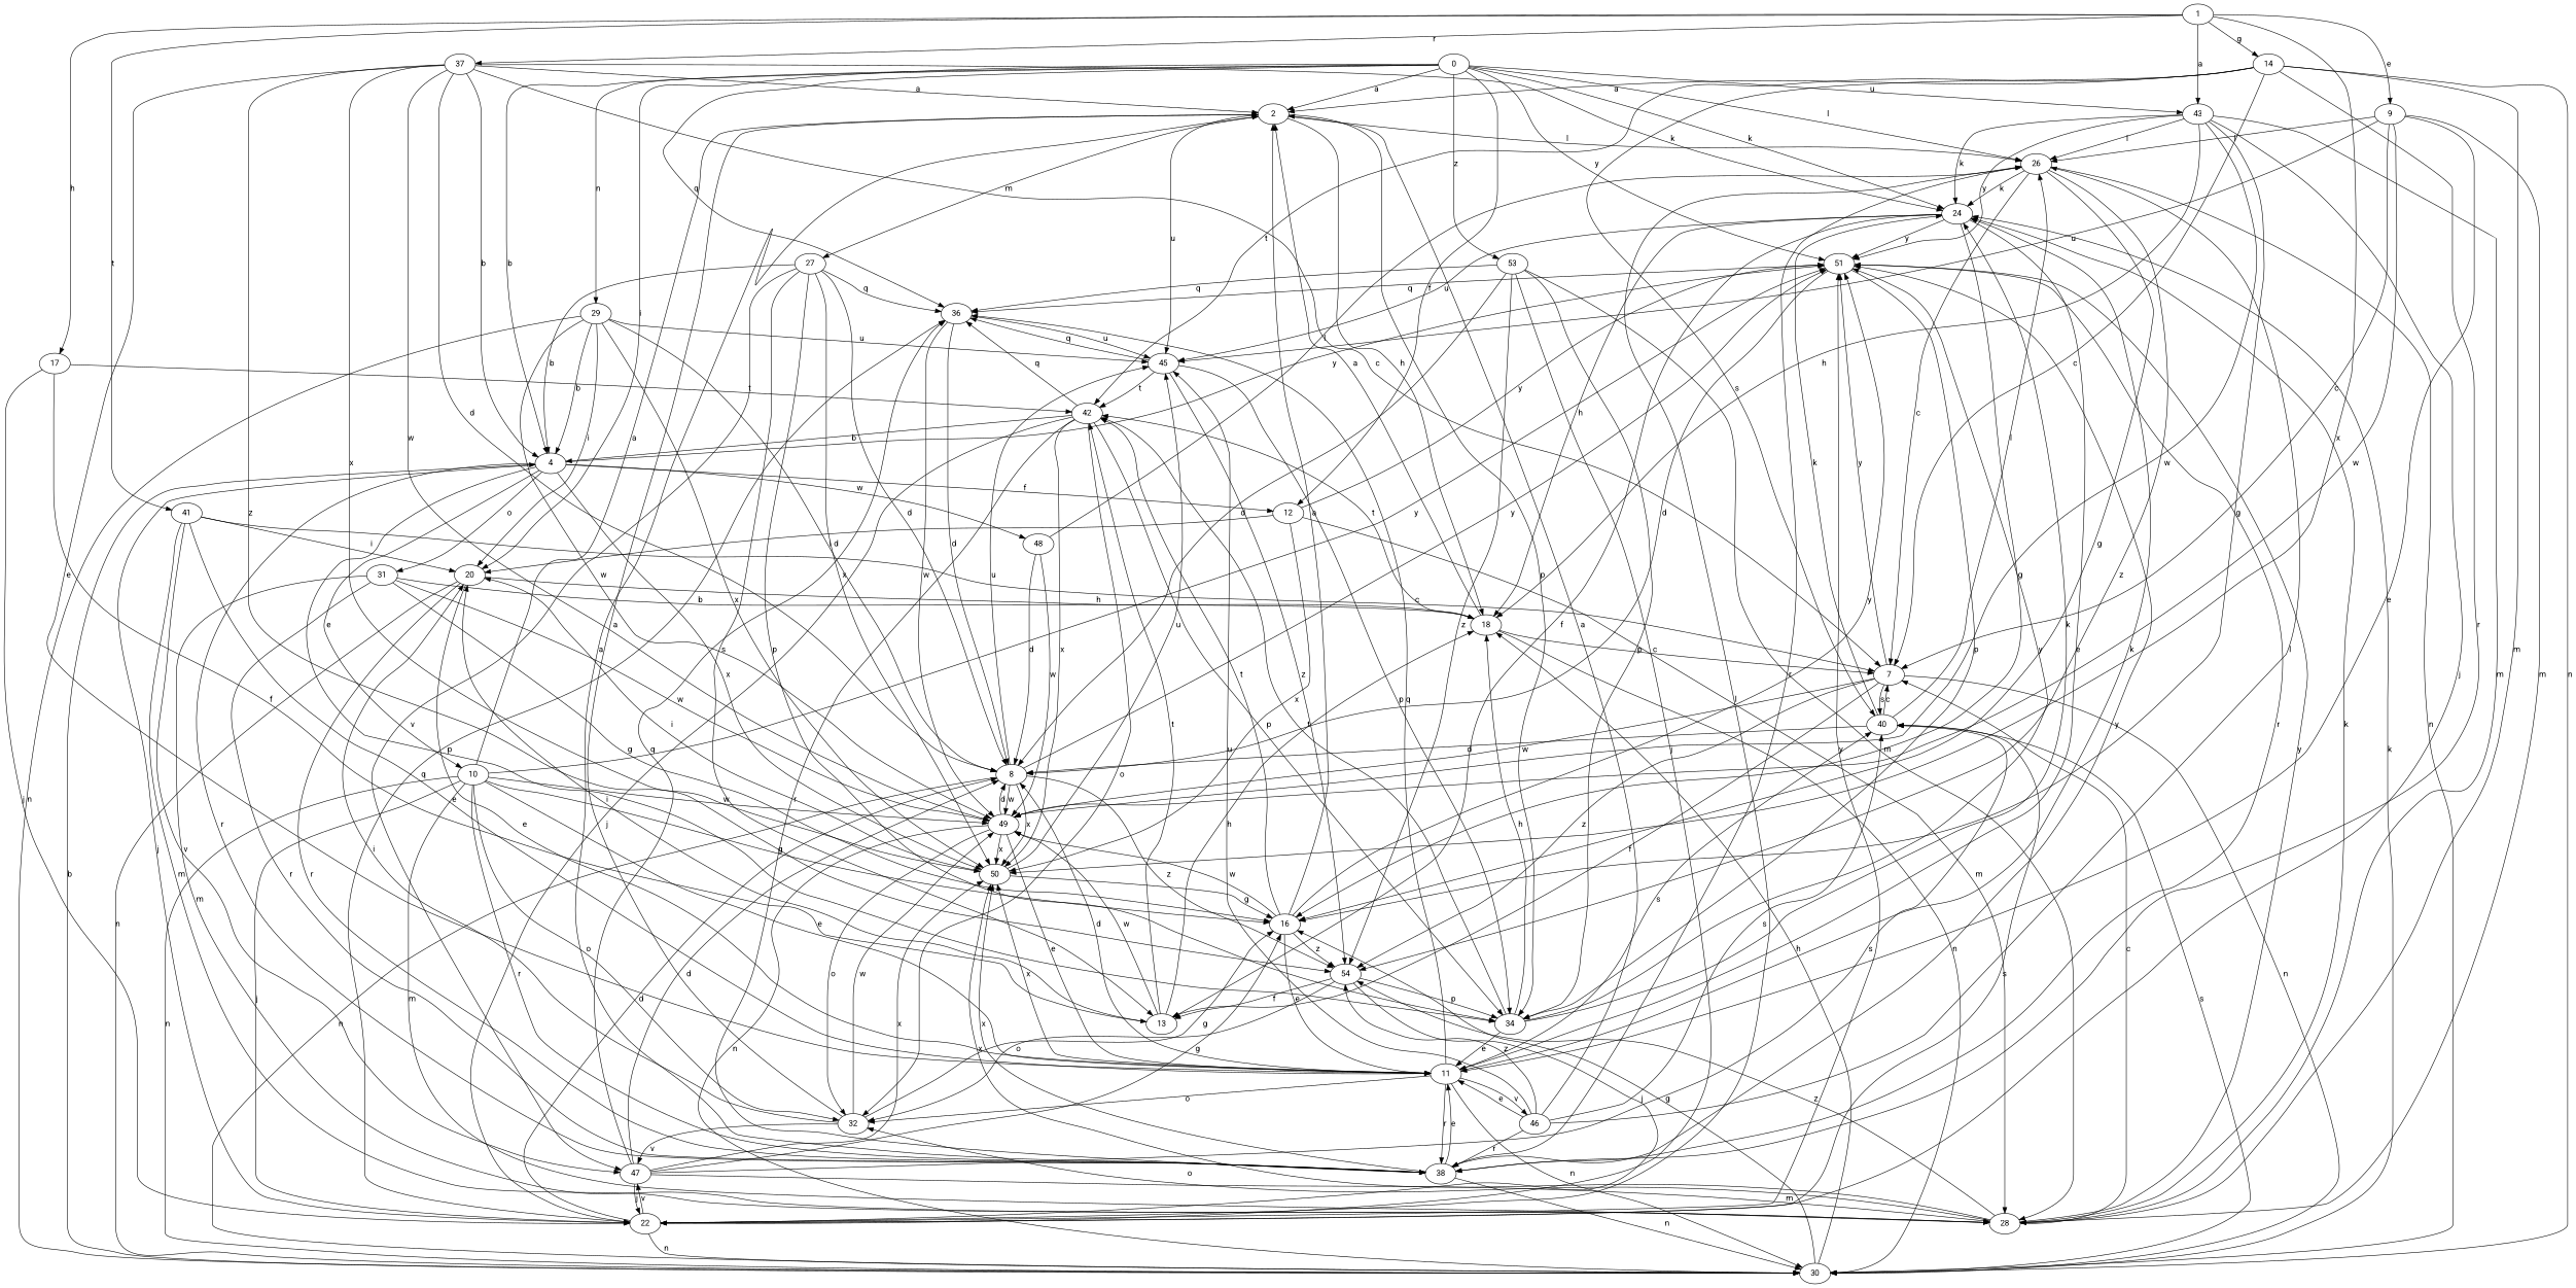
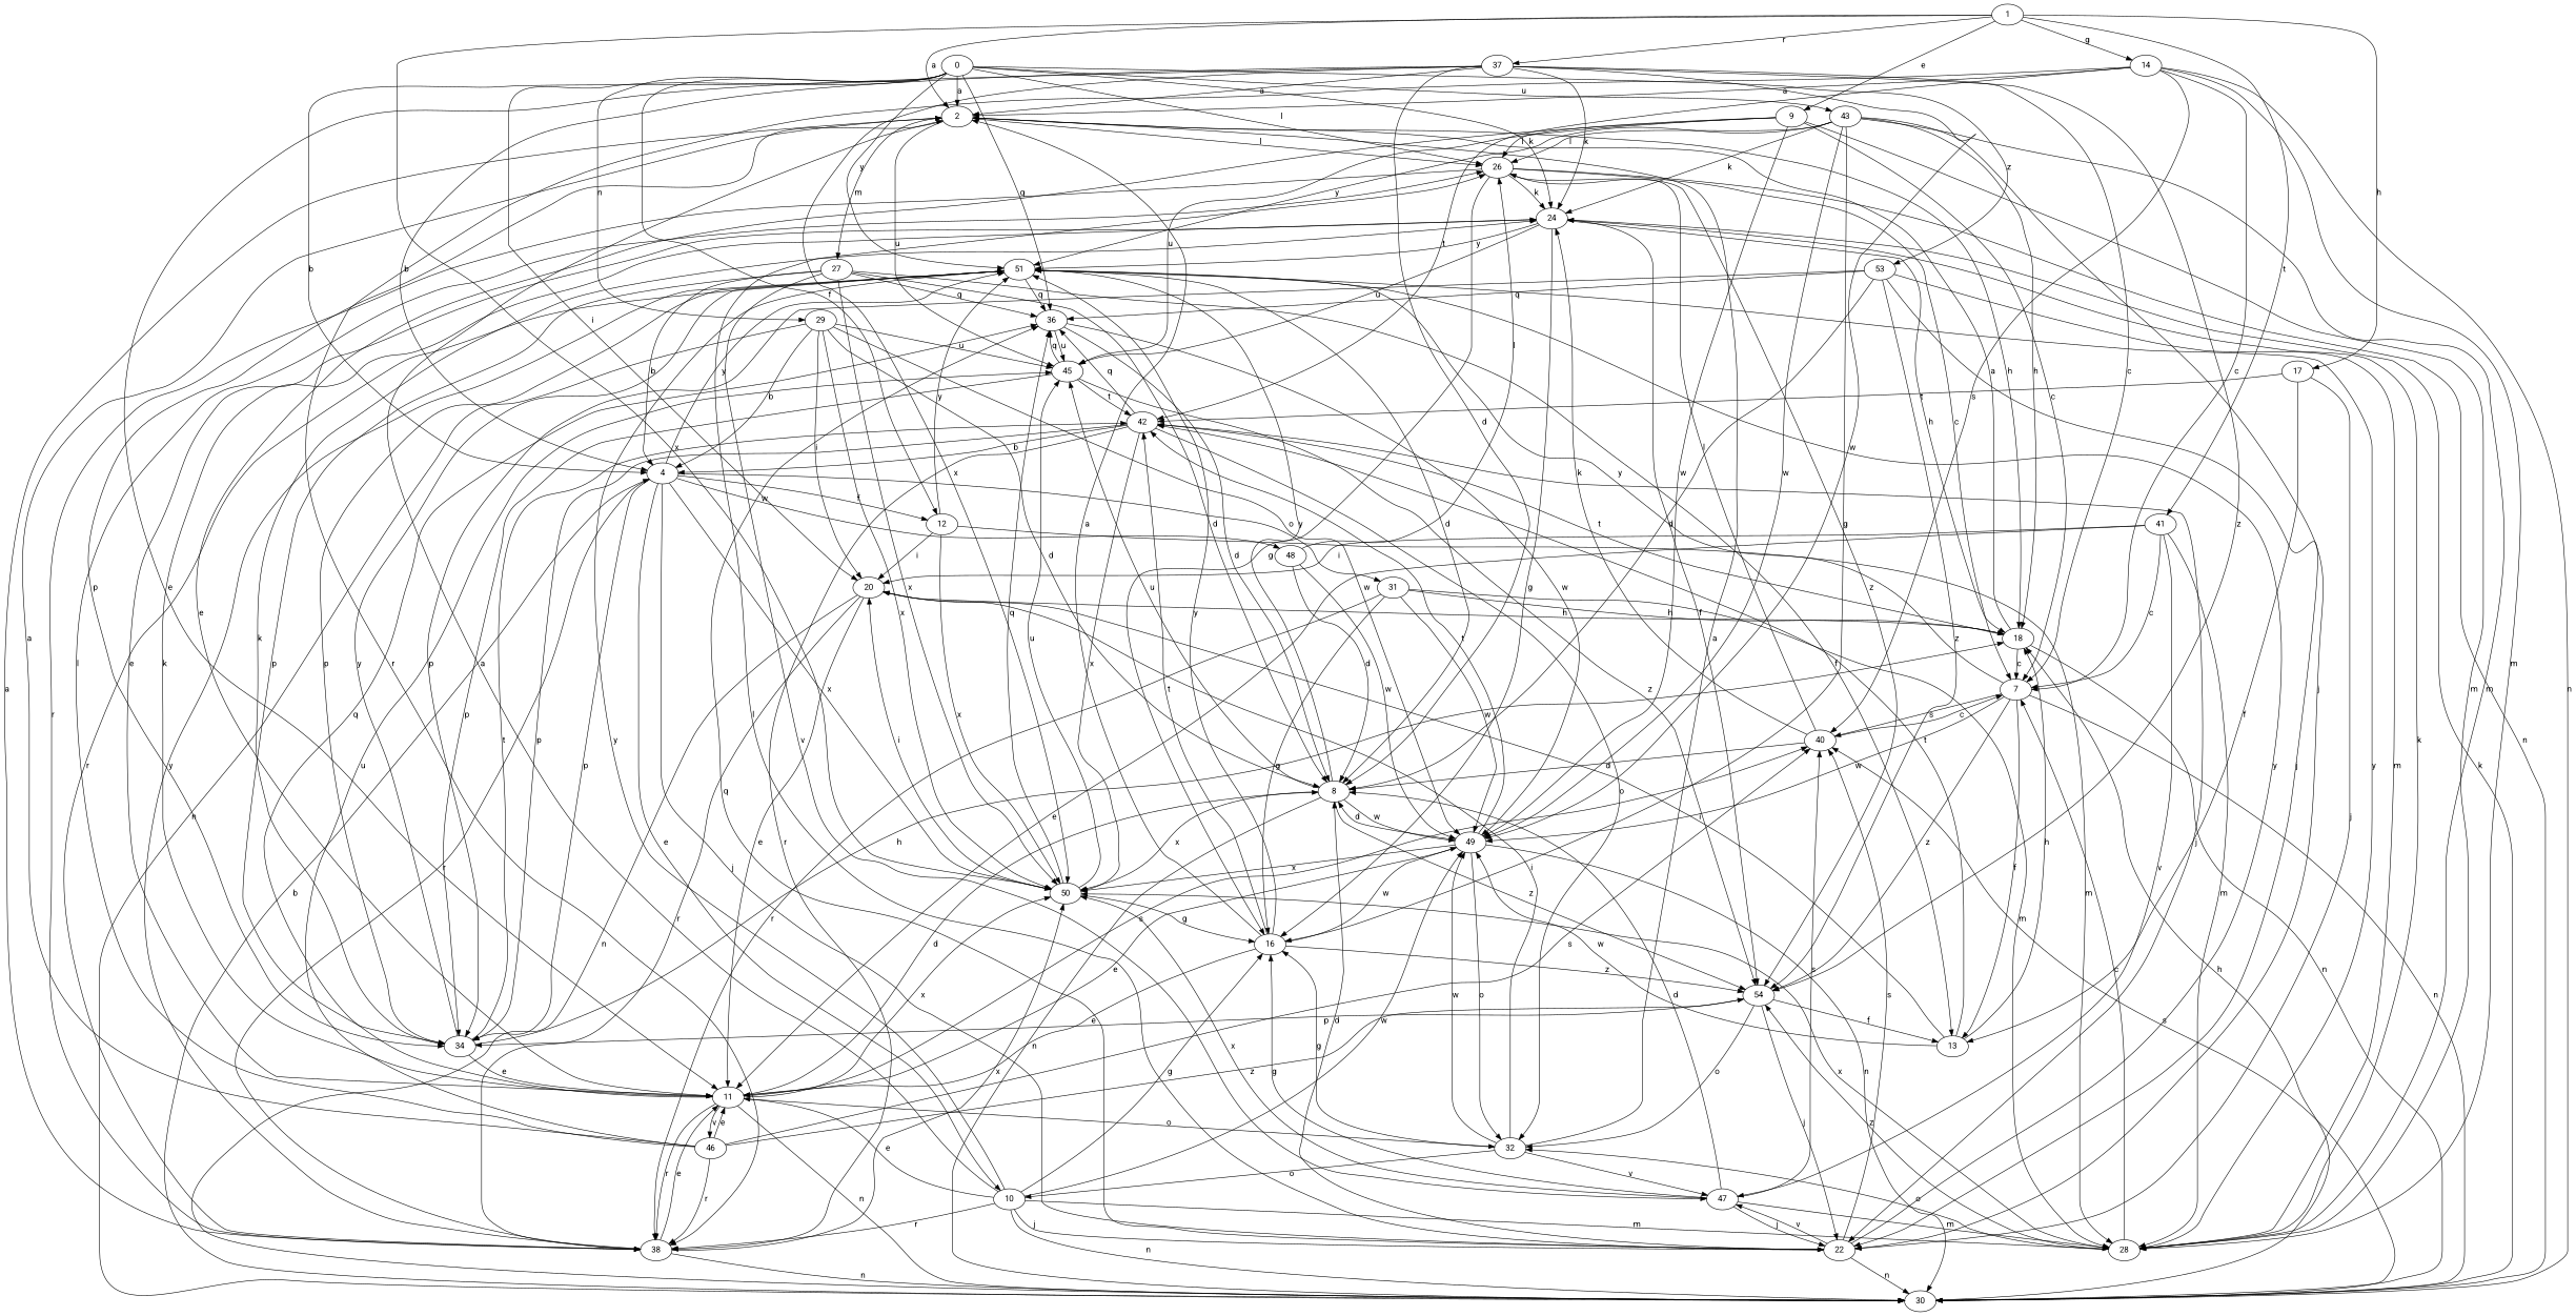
  strict digraph {
    fontname=Roboto
    node [fontname=Roboto]
    edge [fontname=Roboto]
    0
    2
    4
    12
    20
    24
    26
    29
    36
    43
    51
    53
    18
    27
    34
    45
    50
    10
    22
    31
    38
    48
    28
    30
    11
    13
    16
    7
    54
    49
    8
    1
    9
    14
    17
    37
    41
    40
    42
    47
    32
    46
    0 -> 2 [label=a]
    0 -> 4 [label=b]
    0 -> 12 [label=f]
    0 -> 20 [label=i]
    0 -> 24 [label=k]
    0 -> 26 [label=l]
    0 -> 29 [label=n]
    0 -> 36 [label=q]
    0 -> 43 [label=u]
    0 -> 51 [label=y]
    0 -> 53 [label=z]
    2 -> 26 [label=l]
    2 -> 18 [label=h]
    2 -> 27 [label=m]
    2 -> 34 [label=p]
    2 -> 45 [label=u]
    4 -> 12 [label=f]
    4 -> 51 [label=y]
    4 -> 34 [label=p]
    4 -> 50 [label=x]
    4 -> 10 [label=e]
    4 -> 22 [label=j]
    4 -> 31 [label=o]
    4 -> 38 [label=r]
    4 -> 48 [label=w]
    12 -> 20 [label=i]
    12 -> 51 [label=y]
    12 -> 50 [label=x]
    12 -> 28 [label=m]
    20 -> 18 [label=h]
    20 -> 38 [label=r]
    20 -> 30 [label=n]
    20 -> 11 [label=e]
    24 -> 51 [label=y]
    24 -> 18 [label=h]
    24 -> 45 [label=u]
    24 -> 11 [label=e]
-   24 -> 13 [label=f]
+   24 -> 54 [label=f]
    24 -> 16 [label=g]
    26 -> 24 [label=k]
    26 -> 38 [label=r]
    26 -> 30 [label=n]
    26 -> 16 [label=g]
    26 -> 7 [label=c]
    26 -> 54 [label=z]
    29 -> 4 [label=b]
    29 -> 20 [label=i]
    29 -> 45 [label=u]
    29 -> 50 [label=x]
    29 -> 30 [label=n]
    29 -> 49 [label=w]
    29 -> 8 [label=d]
    36 -> 45 [label=u]
    36 -> 49 [label=w]
    36 -> 8 [label=d]
    43 -> 24 [label=k]
    43 -> 26 [label=l]
    43 -> 51 [label=y]
    43 -> 18 [label=h]
    43 -> 22 [label=j]
    43 -> 28 [label=m]
    43 -> 16 [label=g]
    43 -> 49 [label=w]
    51 -> 36 [label=q]
    51 -> 34 [label=p]
    51 -> 38 [label=r]
    51 -> 8 [label=d]
    53 -> 36 [label=q]
    53 -> 34 [label=p]
    53 -> 22 [label=j]
    53 -> 28 [label=m]
    53 -> 54 [label=z]
    53 -> 8 [label=d]
    18 -> 2 [label=a]
    18 -> 30 [label=n]
    18 -> 7 [label=c]
    18 -> 42 [label=t]
    27 -> 4 [label=b]
    27 -> 36 [label=q]
    27 -> 34 [label=p]
    27 -> 50 [label=x]
-   27 -> 13 [label=s]
+   27 -> 13 [label=f]
    27 -> 8 [label=d]
    27 -> 47 [label=v]
    34 -> 24 [label=k]
    34 -> 51 [label=y]
    34 -> 18 [label=h]
    34 -> 11 [label=e]
    34 -> 42 [label=t]
    45 -> 36 [label=q]
    45 -> 34 [label=p]
    45 -> 54 [label=z]
    45 -> 42 [label=t]
    50 -> 20 [label=i]
    50 -> 45 [label=u]
    50 -> 16 [label=g]
    10 -> 2 [label=a]
    10 -> 51 [label=y]
    10 -> 22 [label=j]
    10 -> 38 [label=r]
    10 -> 28 [label=m]
    10 -> 30 [label=n]
    10 -> 11 [label=e]
    10 -> 16 [label=g]
    10 -> 49 [label=w]
-   10 -> 32 [label=o]
+   32 -> 10 [label=o]
    22 -> 26 [label=l]
    22 -> 36 [label=q]
    22 -> 51 [label=y]
    22 -> 30 [label=n]
    22 -> 8 [label=d]
    22 -> 40 [label=s]
    22 -> 47 [label=v]
-   31 -> 18 [label=b]
+   31 -> 18 [label=h]
    31 -> 38 [label=r]
    31 -> 28 [label=m]
    31 -> 16 [label=g]
    31 -> 49 [label=w]
    38 -> 2 [label=a]
    38 -> 51 [label=y]
    38 -> 50 [label=x]
    38 -> 30 [label=n]
    38 -> 11 [label=e]
    48 -> 26 [label=l]
    48 -> 49 [label=w]
    48 -> 8 [label=d]
    28 -> 24 [label=k]
    28 -> 51 [label=y]
    28 -> 50 [label=x]
    28 -> 7 [label=c]
    28 -> 54 [label=z]
    28 -> 32 [label=o]
    30 -> 4 [label=b]
    30 -> 24 [label=k]
    30 -> 18 [label=h]
-   30 -> 16 [label=g]
    30 -> 40 [label=s]
    11 -> 24 [label=k]
    11 -> 36 [label=q]
    11 -> 50 [label=x]
    11 -> 38 [label=r]
    11 -> 30 [label=n]
    11 -> 8 [label=d]
    11 -> 40 [label=s]
    11 -> 32 [label=o]
    11 -> 46 [label=v]
    13 -> 20 [label=i]
    13 -> 18 [label=h]
    13 -> 49 [label=w]
    13 -> 42 [label=t]
    16 -> 2 [label=a]
    16 -> 51 [label=y]
    16 -> 11 [label=e]
    16 -> 54 [label=z]
    16 -> 49 [label=w]
    16 -> 42 [label=t]
    7 -> 51 [label=y]
    7 -> 30 [label=n]
    7 -> 13 [label=f]
    7 -> 54 [label=z]
    7 -> 49 [label=w]
    7 -> 40 [label=s]
    54 -> 34 [label=p]
    54 -> 22 [label=j]
    54 -> 13 [label=f]
    54 -> 32 [label=o]
    49 -> 50 [label=x]
    49 -> 30 [label=n]
    49 -> 11 [label=e]
    49 -> 8 [label=d]
+   49 -> 42 [label=t]
    49 -> 32 [label=o]
    8 -> 51 [label=y]
    8 -> 45 [label=u]
    8 -> 50 [label=x]
    8 -> 30 [label=n]
    8 -> 54 [label=z]
    8 -> 49 [label=w]
-   1 -> 43 [label=a]
+   1 -> 2 [label=a]
    1 -> 50 [label=x]
    1 -> 9 [label=e]
    1 -> 14 [label=g]
    1 -> 17 [label=h]
    1 -> 37 [label=r]
    1 -> 41 [label=t]
    9 -> 26 [label=l]
    9 -> 45 [label=u]
    9 -> 28 [label=m]
    9 -> 11 [label=e]
    9 -> 7 [label=c]
    9 -> 49 [label=w]
    14 -> 2 [label=a]
    14 -> 38 [label=r]
    14 -> 28 [label=m]
    14 -> 30 [label=n]
    14 -> 7 [label=c]
    14 -> 40 [label=s]
    14 -> 42 [label=t]
    17 -> 22 [label=j]
    17 -> 13 [label=f]
    17 -> 42 [label=t]
    37 -> 2 [label=a]
    37 -> 4 [label=b]
    37 -> 24 [label=k]
    37 -> 50 [label=x]
    37 -> 11 [label=e]
    37 -> 7 [label=c]
    37 -> 54 [label=z]
    37 -> 49 [label=w]
    37 -> 8 [label=d]
    41 -> 20 [label=i]
    41 -> 28 [label=m]
    41 -> 11 [label=e]
    41 -> 7 [label=c]
    41 -> 47 [label=v]
    40 -> 24 [label=k]
    40 -> 26 [label=l]
    40 -> 7 [label=c]
    40 -> 8 [label=d]
    42 -> 4 [label=b]
    42 -> 36 [label=q]
    42 -> 34 [label=p]
    42 -> 50 [label=x]
    42 -> 22 [label=j]
    42 -> 38 [label=r]
    42 -> 32 [label=o]
-   47 -> 36 [label=q]
+   50 -> 36 [label=q]
    47 -> 50 [label=x]
    47 -> 22 [label=j]
    47 -> 28 [label=m]
    47 -> 16 [label=g]
    47 -> 8 [label=d]
    47 -> 40 [label=s]
    32 -> 2 [label=a]
    32 -> 20 [label=i]
    32 -> 16 [label=g]
    32 -> 49 [label=w]
    32 -> 47 [label=v]
    46 -> 2 [label=a]
    46 -> 26 [label=l]
    46 -> 45 [label=u]
    46 -> 38 [label=r]
    46 -> 11 [label=e]
    46 -> 54 [label=z]
    46 -> 40 [label=s]
  }
